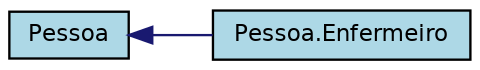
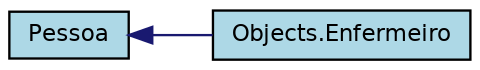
  digraph {
    rankdir=LR
    node [color=black fillcolor=lightblue fontname=Helvetica fontsize=10 shape=record style=filled]
-   n1 [fontcolor=black height=0.2 label="Pessoa.Enfermeiro" width=0.4]
+   n1 [fontcolor=black height=0.2 label="Objects.Enfermeiro" width=0.4]
    n2 [height=0.2 label=Pessoa width=0.4]
    n2 -> n1 [color=midnightblue dir=back fontname=Helvetica fontsize=10 labelfontname=Helvetica labelfontsize=10 style=solid]
  }
